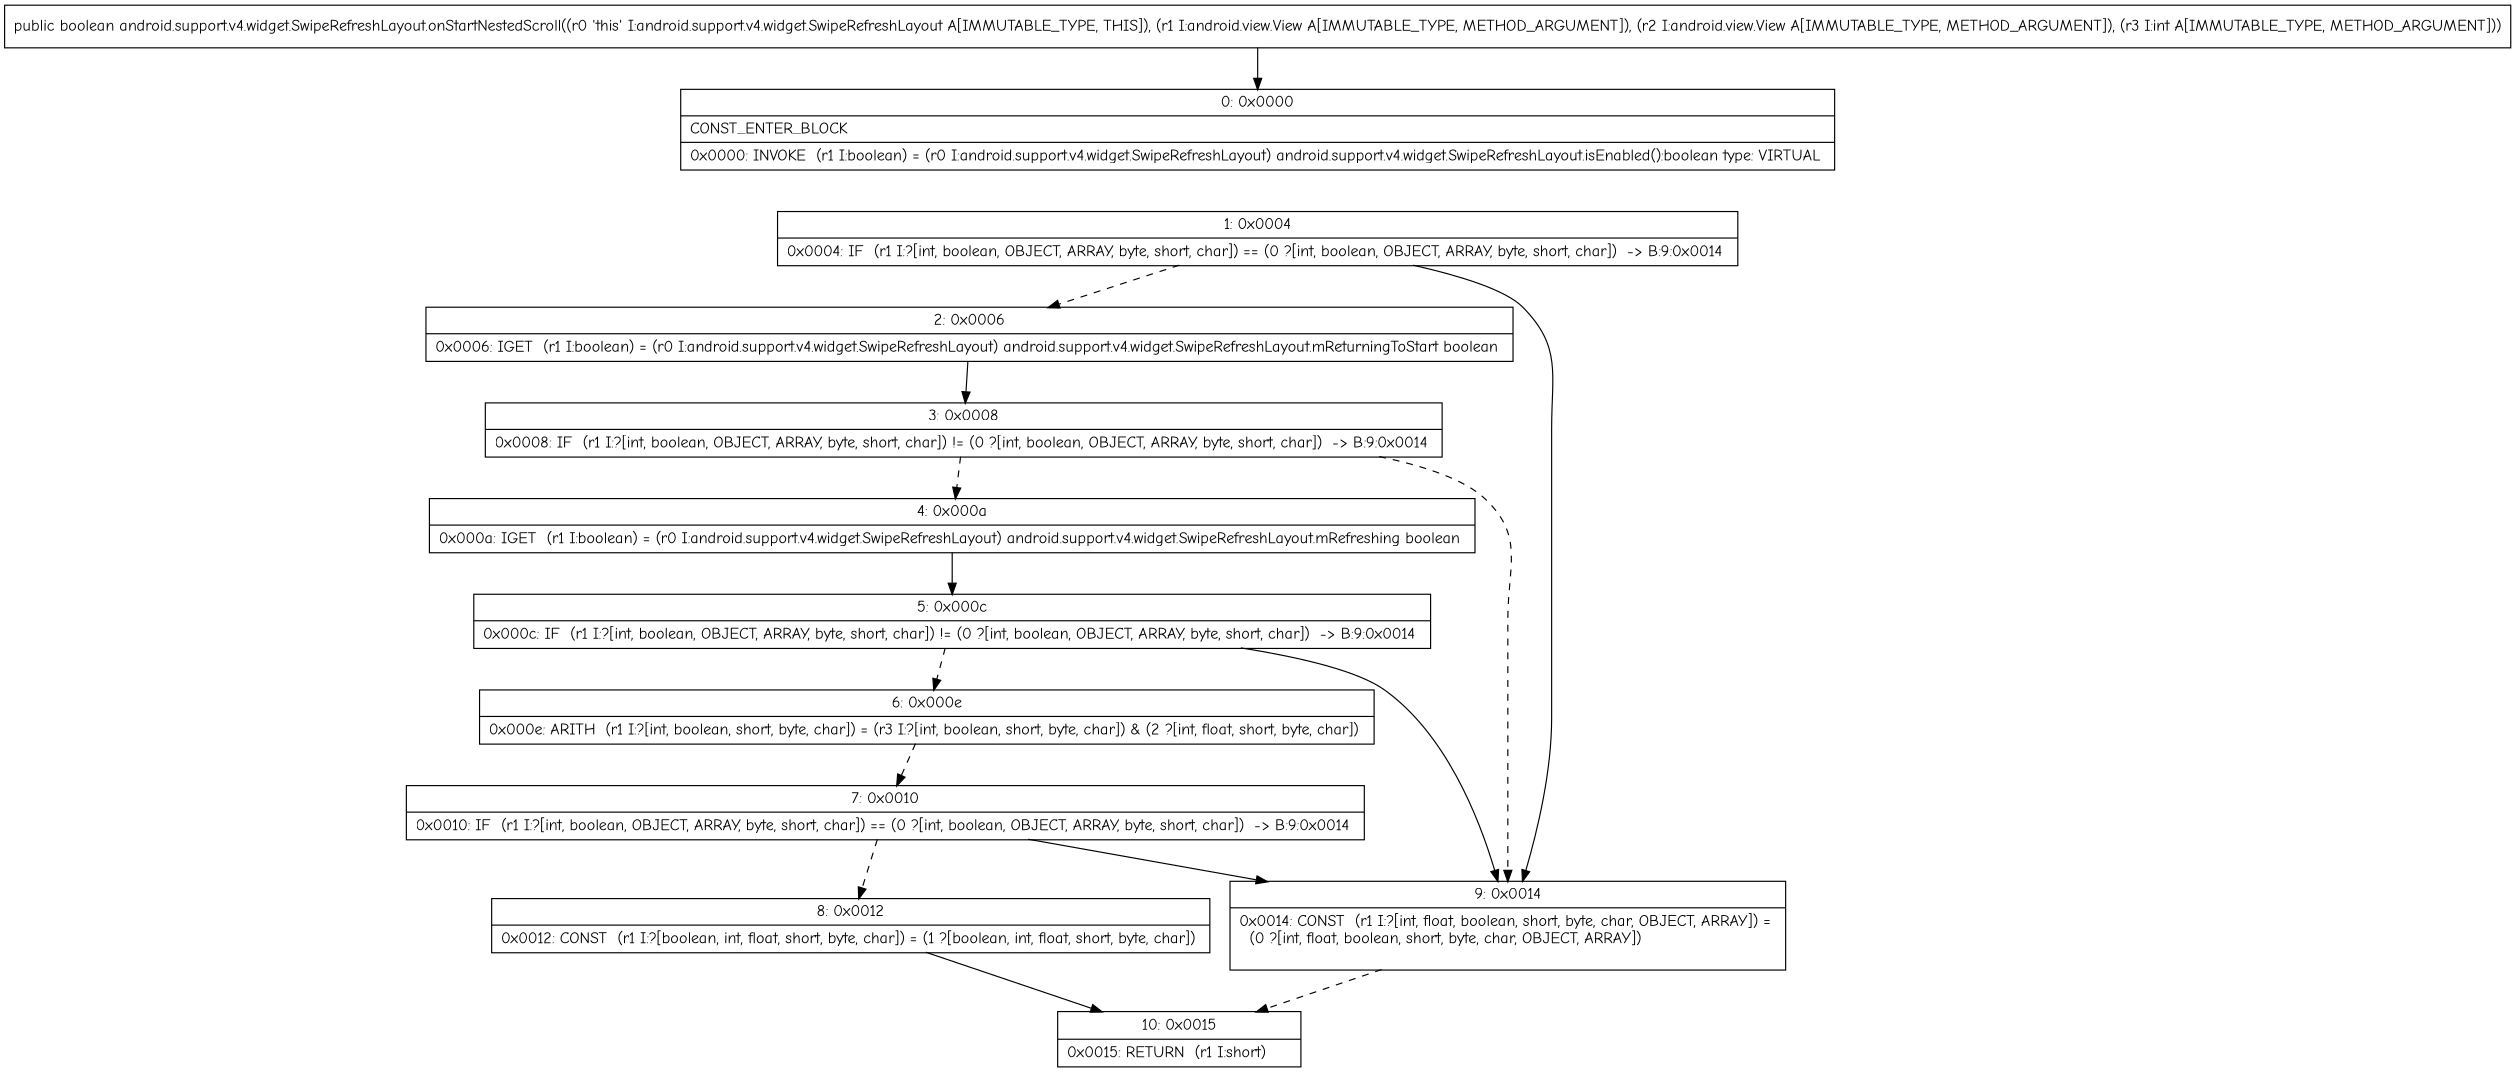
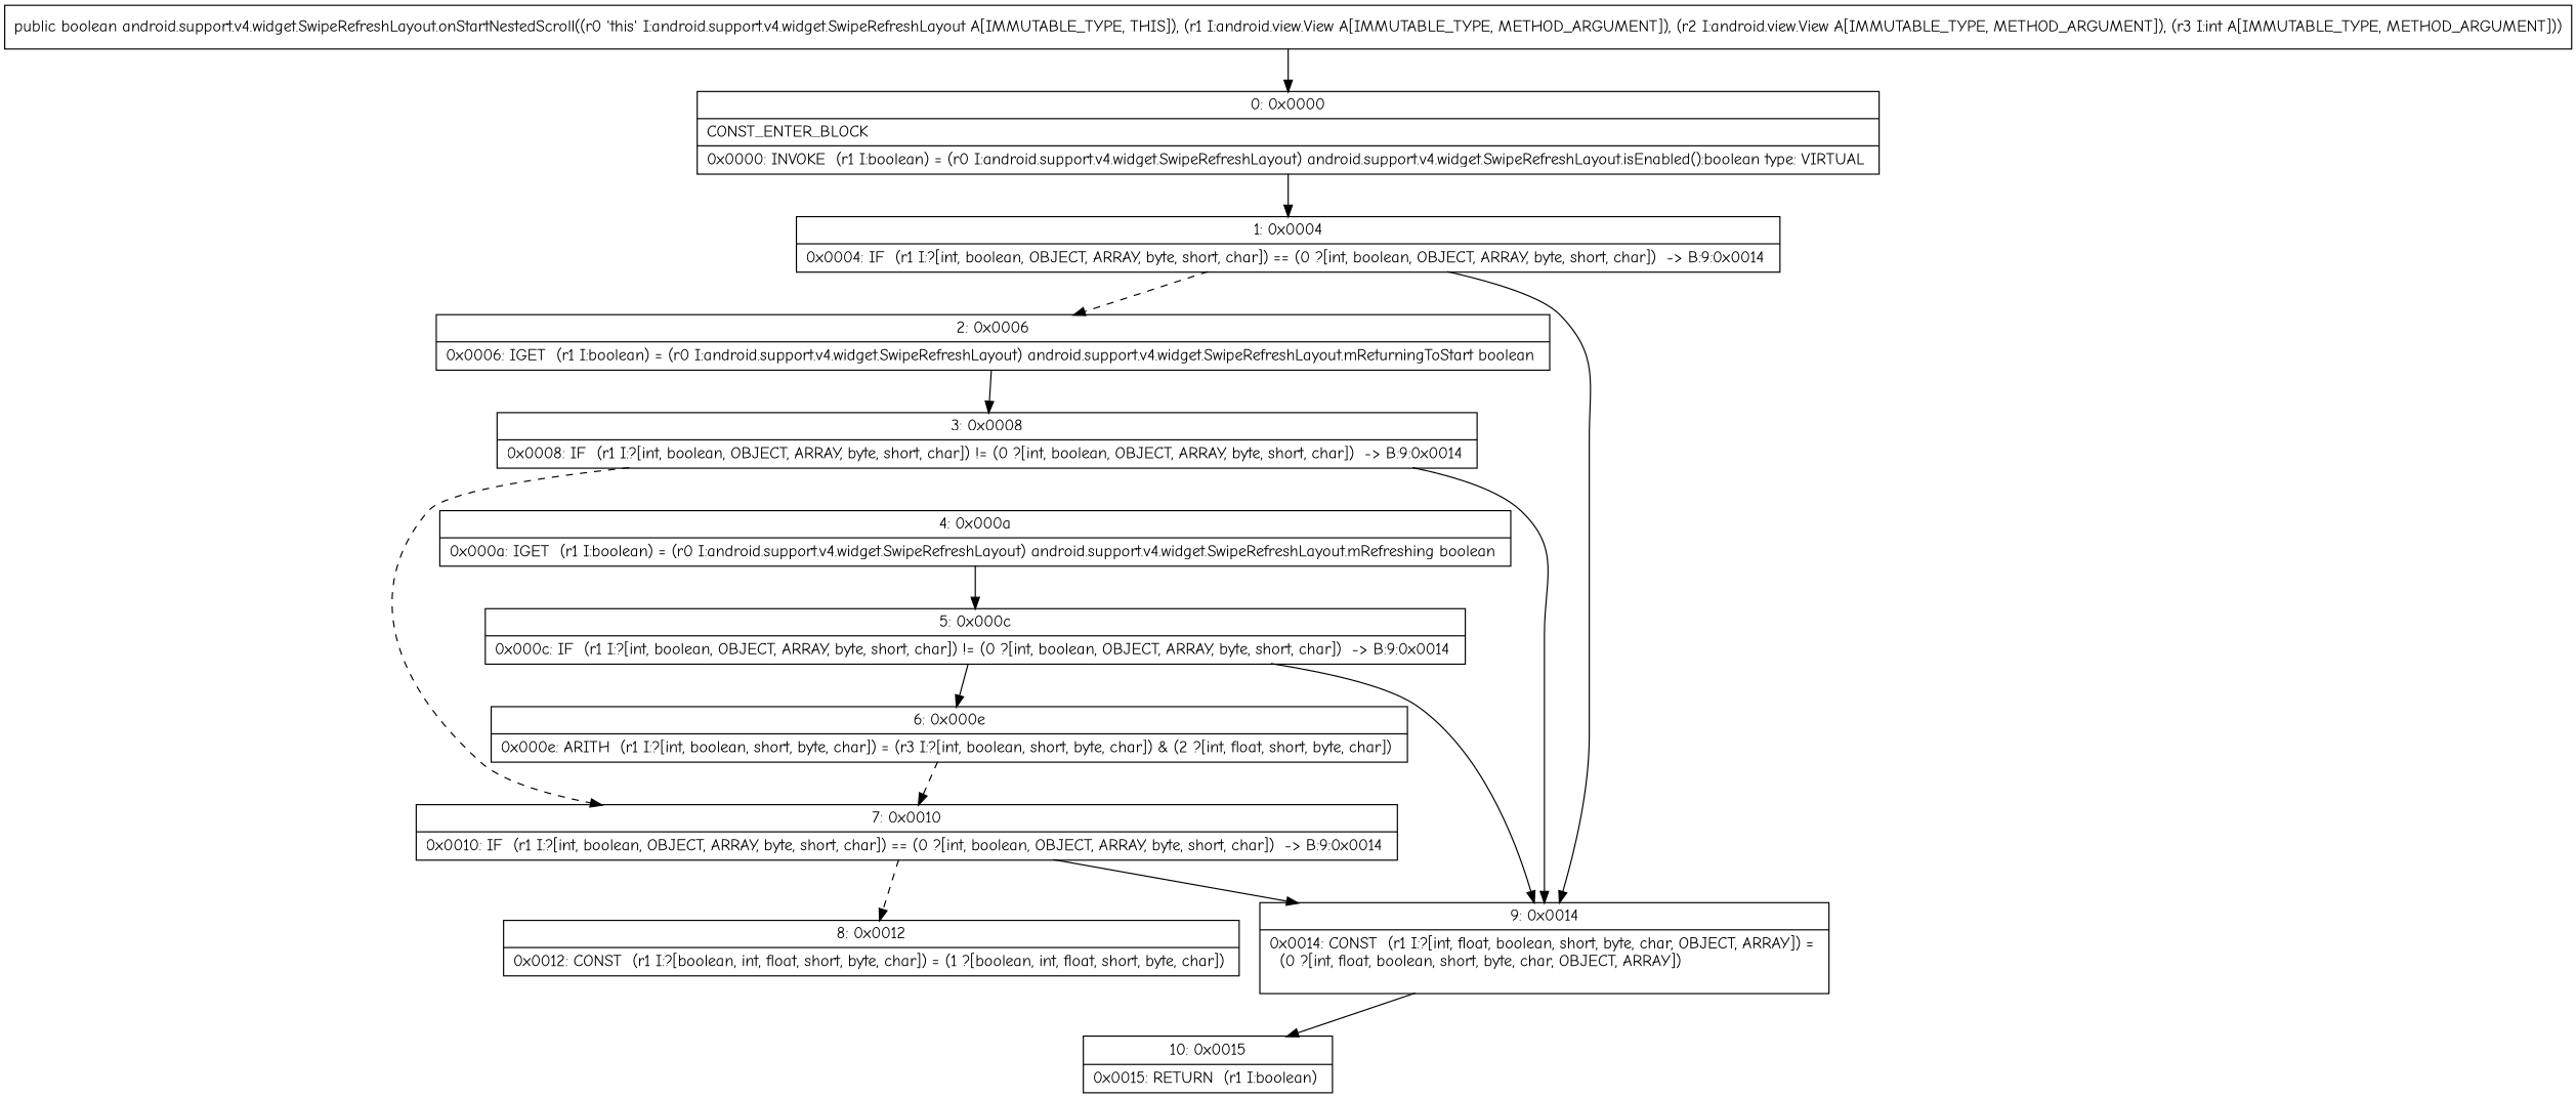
  digraph {
    fontname="Comic Neue"
    node [fontname="Comic Neue" shape=record]
    edge [fontname="Comic Neue"]
    n1 [label="{0\:\ 0x0000|CONST_ENTER_BLOCK\l|0x0000: INVOKE  (r1 I:boolean) = (r0 I:android.support.v4.widget.SwipeRefreshLayout) android.support.v4.widget.SwipeRefreshLayout.isEnabled():boolean type: VIRTUAL \l}"]
    n2 [label="{1\:\ 0x0004|0x0004: IF  (r1 I:?[int, boolean, OBJECT, ARRAY, byte, short, char]) == (0 ?[int, boolean, OBJECT, ARRAY, byte, short, char])  \-\> B:9:0x0014 \l}"]
    n3 [label="{2\:\ 0x0006|0x0006: IGET  (r1 I:boolean) = (r0 I:android.support.v4.widget.SwipeRefreshLayout) android.support.v4.widget.SwipeRefreshLayout.mReturningToStart boolean \l}"]
    n4 [label="{9\:\ 0x0014|0x0014: CONST  (r1 I:?[int, float, boolean, short, byte, char, OBJECT, ARRAY]) = \l  (0 ?[int, float, boolean, short, byte, char, OBJECT, ARRAY])\l \l}"]
    n5 [label="{3\:\ 0x0008|0x0008: IF  (r1 I:?[int, boolean, OBJECT, ARRAY, byte, short, char]) != (0 ?[int, boolean, OBJECT, ARRAY, byte, short, char])  \-\> B:9:0x0014 \l}"]
-   n6 [label="{10\:\ 0x0015|0x0015: RETURN  (r1 I:short) \l}"]
+   n6 [label="{10\:\ 0x0015|0x0015: RETURN  (r1 I:boolean) \l}"]
    n7 [label="{4\:\ 0x000a|0x000a: IGET  (r1 I:boolean) = (r0 I:android.support.v4.widget.SwipeRefreshLayout) android.support.v4.widget.SwipeRefreshLayout.mRefreshing boolean \l}"]
    n8 [label="{5\:\ 0x000c|0x000c: IF  (r1 I:?[int, boolean, OBJECT, ARRAY, byte, short, char]) != (0 ?[int, boolean, OBJECT, ARRAY, byte, short, char])  \-\> B:9:0x0014 \l}"]
    n9 [label="{6\:\ 0x000e|0x000e: ARITH  (r1 I:?[int, boolean, short, byte, char]) = (r3 I:?[int, boolean, short, byte, char]) & (2 ?[int, float, short, byte, char]) \l}"]
    n10 [label="{7\:\ 0x0010|0x0010: IF  (r1 I:?[int, boolean, OBJECT, ARRAY, byte, short, char]) == (0 ?[int, boolean, OBJECT, ARRAY, byte, short, char])  \-\> B:9:0x0014 \l}"]
    n11 [label="{8\:\ 0x0012|0x0012: CONST  (r1 I:?[boolean, int, float, short, byte, char]) = (1 ?[boolean, int, float, short, byte, char]) \l}"]
    n12 [label="{public boolean android.support.v4.widget.SwipeRefreshLayout.onStartNestedScroll((r0 'this' I:android.support.v4.widget.SwipeRefreshLayout A[IMMUTABLE_TYPE, THIS]), (r1 I:android.view.View A[IMMUTABLE_TYPE, METHOD_ARGUMENT]), (r2 I:android.view.View A[IMMUTABLE_TYPE, METHOD_ARGUMENT]), (r3 I:int A[IMMUTABLE_TYPE, METHOD_ARGUMENT])) }"]
+   n1 -> n2
    n2 -> n3 [style=dashed]
    n2 -> n4
    n3 -> n5
-   n4 -> n6 [style=dashed]
-   n5 -> n4 [style=dashed]
-   n5 -> n7 [style=dashed]
+   n4 -> n6
+   n5 -> n4
+   n5 -> n10 [style=dashed]
    n7 -> n8
    n8 -> n4
-   n8 -> n9 [style=dashed]
+   n8 -> n9 [style=solid]
    n9 -> n10 [style=dashed]
    n10 -> n4
    n10 -> n11 [style=dashed]
-   n11 -> n6
    n12 -> n1
  }
